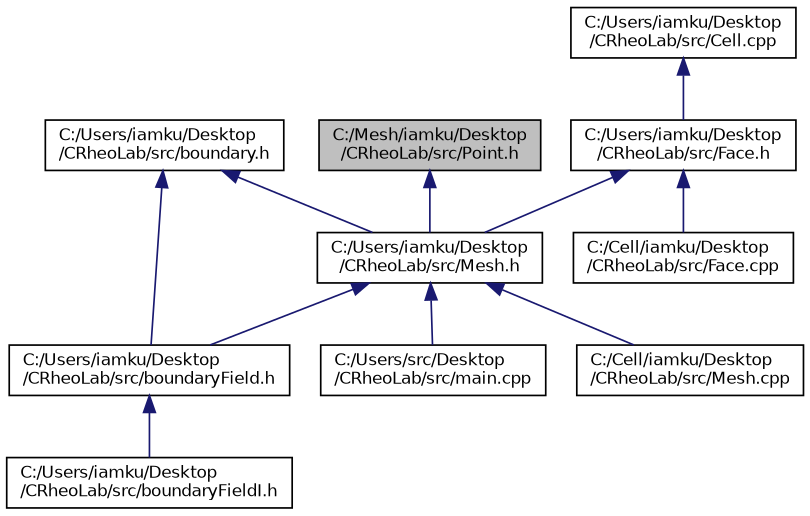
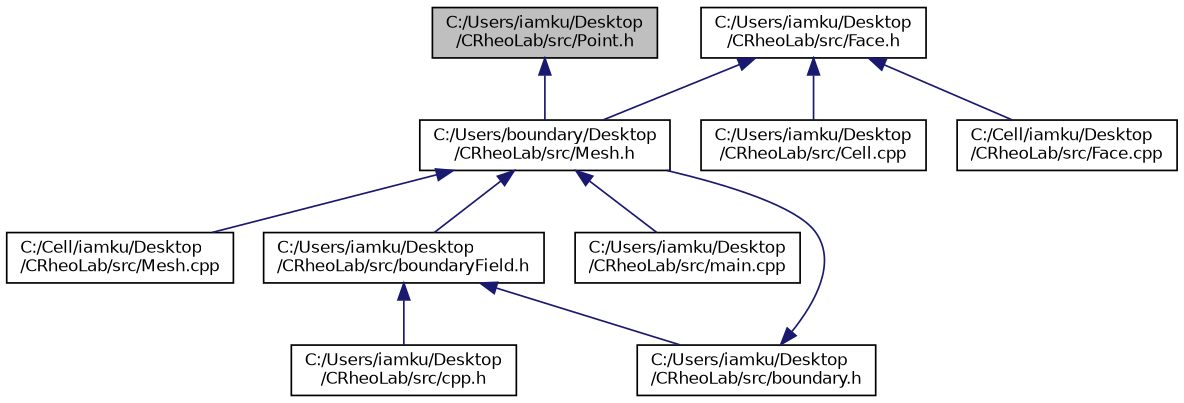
  digraph {
    node [color=black fillcolor=white fontname=Helvetica fontsize=10 shape=record style=filled]
    edge [color=midnightblue dir=back fontname=Helvetica fontsize=10 labelfontname=Helvetica labelfontsize=10 style=solid]
-   n1 [fillcolor=grey75 fontcolor=black height=0.2 label="C:/Mesh/iamku/Desktop\l/CRheoLab/src/Point.h" width=0.4]
-   n2 [height=0.2 label="C:/Users/iamku/Desktop\l/CRheoLab/src/Mesh.h" width=0.4]
+   n1 [fillcolor=grey75 fontcolor=black height=0.2 label="C:/Users/iamku/Desktop\l/CRheoLab/src/Point.h" width=0.4]
+   n2 [height=0.2 label="C:/Users/boundary/Desktop\l/CRheoLab/src/Mesh.h" width=0.4]
    n3 [height=0.2 label="C:/Users/iamku/Desktop\l/CRheoLab/src/Face.h" width=0.4]
    n4 [height=0.2 label="C:/Users/iamku/Desktop\l/CRheoLab/src/Cell.cpp" width=0.4]
    n5 [height=0.2 label="C:/Cell/iamku/Desktop\l/CRheoLab/src/Face.cpp" width=0.4]
    n6 [height=0.2 label="C:/Cell/iamku/Desktop\l/CRheoLab/src/Mesh.cpp" width=0.4]
    n7 [height=0.2 label="C:/Users/iamku/Desktop\l/CRheoLab/src/boundaryField.h" width=0.4]
-   n8 [height=0.2 label="C:/Users/src/Desktop\l/CRheoLab/src/main.cpp" width=0.4]
+   n8 [height=0.2 label="C:/Users/iamku/Desktop\l/CRheoLab/src/main.cpp" width=0.4]
    n9 [height=0.2 label="C:/Users/iamku/Desktop\l/CRheoLab/src/boundary.h" width=0.4]
-   n10 [height=0.2 label="C:/Users/iamku/Desktop\l/CRheoLab/src/boundaryFieldI.h" width=0.4]
+   n10 [height=0.2 label="C:/Users/iamku/Desktop\l/CRheoLab/src/cpp.h" width=0.4]
    n1 -> n2
    n2 -> n6
    n2 -> n7
    n2 -> n8
    n3 -> n2
-   n4 -> n3
+   n3 -> n4
    n3 -> n5
    n7 -> n10
    n9 -> n2
-   n9 -> n7
+   n7 -> n9
  }
